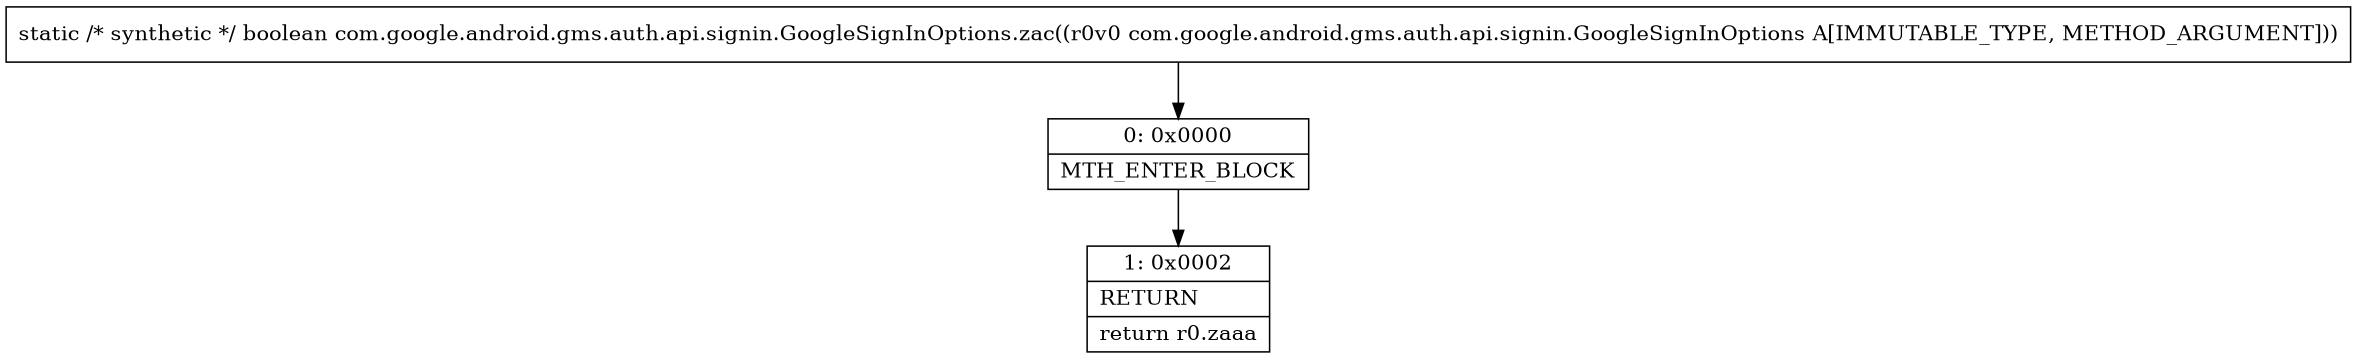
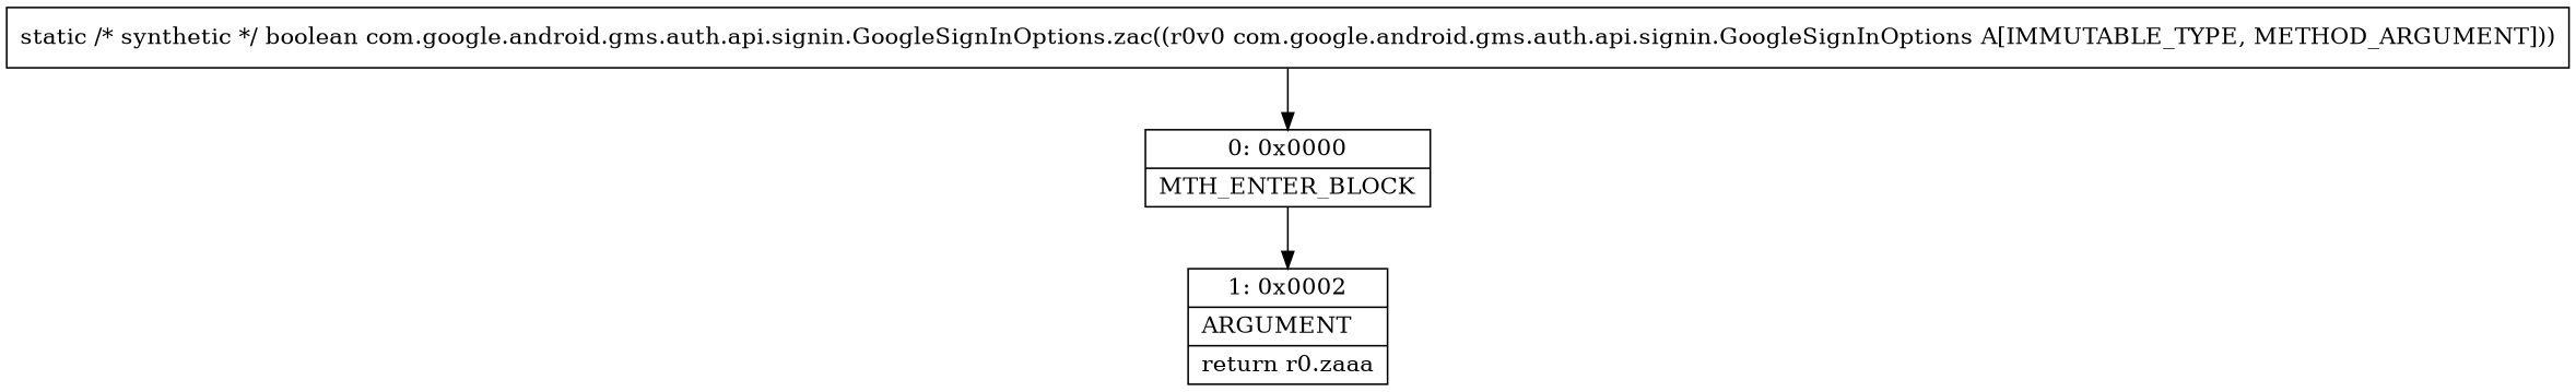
  digraph {
    node [shape=record]
    n1 [label="{0\:\ 0x0000|MTH_ENTER_BLOCK\l}"]
-   n2 [label="{1\:\ 0x0002|RETURN\l|return r0.zaaa\l}"]
+   n2 [label="{1\:\ 0x0002|ARGUMENT\l|return r0.zaaa\l}"]
    n3 [label="{static \/* synthetic *\/ boolean com.google.android.gms.auth.api.signin.GoogleSignInOptions.zac((r0v0 com.google.android.gms.auth.api.signin.GoogleSignInOptions A[IMMUTABLE_TYPE, METHOD_ARGUMENT])) }"]
    n1 -> n2
    n3 -> n1
  }
